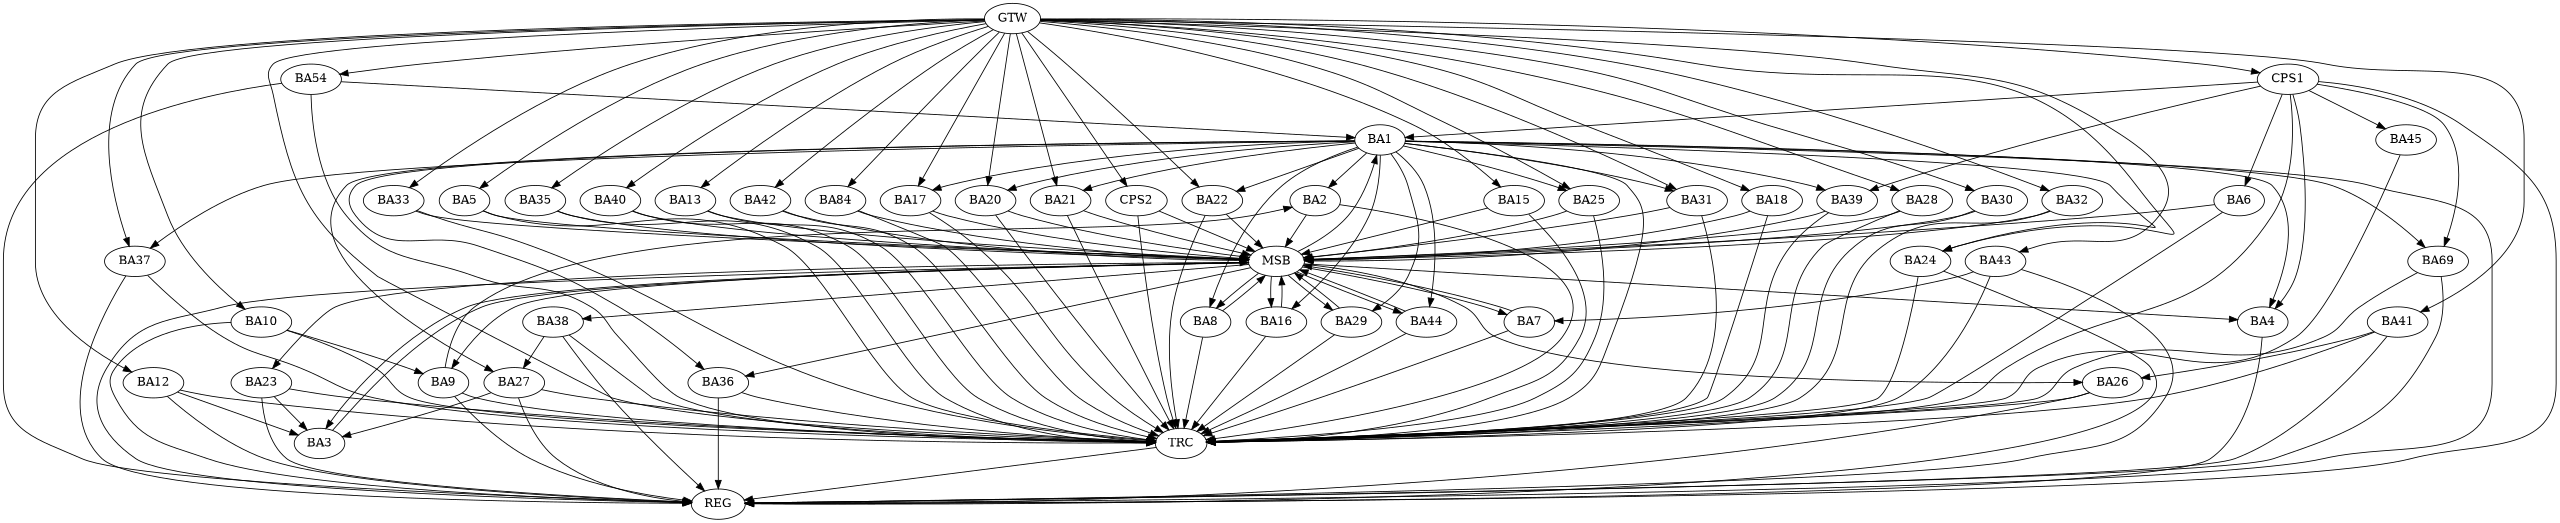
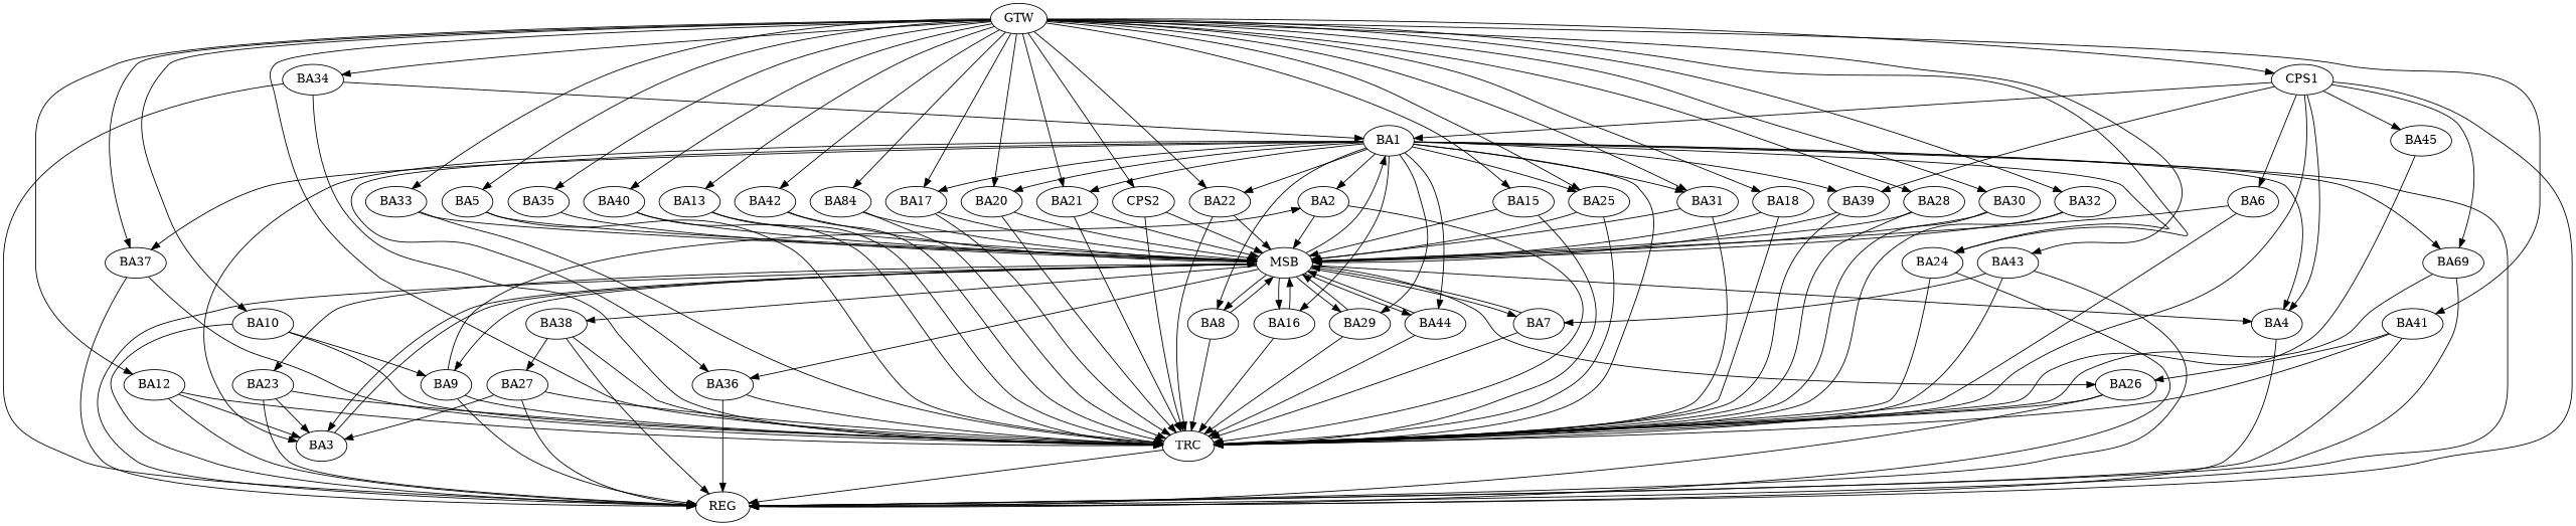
  strict digraph {
    n1 [label=BA1]
    n2 [label=BA2]
    n3 [label=BA3]
    n4 [label=BA4]
    n5 [label=BA8]
    n6 [label=BA16]
    n7 [label=BA17]
    n8 [label=BA69]
    n9 [label=BA20]
    n10 [label=BA21]
    n11 [label=BA22]
    n12 [label=BA24]
    n13 [label=BA25]
    n14 [label=BA29]
    n15 [label=BA31]
    n16 [label=BA36]
    n17 [label=BA37]
    n18 [label=BA39]
    n19 [label=BA44]
    n20 [label=REG]
    n21 [label=TRC]
    n22 [label=MSB]
    n23 [label=BA7]
    n24 [label=BA9]
    n25 [label=BA23]
    n26 [label=BA26]
    n27 [label=BA38]
    n28 [label=BA5]
    n29 [label=BA6]
    n30 [label=BA10]
    n31 [label=BA12]
    n32 [label=BA13]
    n33 [label=BA84]
    n34 [label=BA15]
    n35 [label=BA18]
    n36 [label=BA27]
    n37 [label=BA28]
    n38 [label=BA30]
    n39 [label=BA32]
    n40 [label=BA33]
-   n41 [label=BA54]
+   n41 [label=BA34]
    n42 [label=BA35]
    n43 [label=BA40]
    n44 [label=BA41]
    n45 [label=BA42]
    n46 [label=BA43]
    n47 [label=BA45]
    n48 [label=CPS1]
    n49 [label=CPS2]
    n50 [label=GTW]
    n1 -> n2
-   n1 -> n36
+   n1 -> n3
    n1 -> n4
    n1 -> n5
    n1 -> n6
    n1 -> n7
    n1 -> n8
    n1 -> n9
    n1 -> n10
    n1 -> n11
    n1 -> n12
    n1 -> n13
    n1 -> n14
    n1 -> n15
    n1 -> n16
    n1 -> n17
    n1 -> n18
    n1 -> n19
    n1 -> n20
    n1 -> n21
    n2 -> n21
    n2 -> n22
    n3 -> n22
    n4 -> n20
    n5 -> n21
    n5 -> n22
    n6 -> n21
    n6 -> n22
    n7 -> n21
    n7 -> n22
    n8 -> n20
    n8 -> n21
    n9 -> n21
    n9 -> n22
    n10 -> n21
    n10 -> n22
    n11 -> n21
    n11 -> n22
    n12 -> n20
    n12 -> n21
    n13 -> n21
    n13 -> n22
    n14 -> n21
    n14 -> n22
    n15 -> n21
    n15 -> n22
    n16 -> n20
    n16 -> n21
    n17 -> n20
    n17 -> n21
    n18 -> n21
    n18 -> n22
    n19 -> n21
    n19 -> n22
    n21 -> n20
    n22 -> n1
    n22 -> n3
    n22 -> n4
    n22 -> n5
    n22 -> n6
    n22 -> n14
    n22 -> n16
    n22 -> n19
    n22 -> n20
    n22 -> n23
    n22 -> n24
    n22 -> n25
    n22 -> n26
    n22 -> n27
    n23 -> n21
    n23 -> n22
    n24 -> n2
    n24 -> n20
    n24 -> n21
    n25 -> n3
    n25 -> n20
    n25 -> n21
    n26 -> n20
    n26 -> n21
    n27 -> n20
    n27 -> n21
    n27 -> n36
    n28 -> n21
    n28 -> n22
    n29 -> n21
    n29 -> n22
    n30 -> n20
    n30 -> n21
    n30 -> n24
    n31 -> n3
    n31 -> n20
    n31 -> n21
    n32 -> n21
    n32 -> n22
    n33 -> n21
    n33 -> n22
    n34 -> n21
    n34 -> n22
    n35 -> n21
    n35 -> n22
    n36 -> n3
    n36 -> n20
    n36 -> n21
    n37 -> n21
    n37 -> n22
    n38 -> n21
    n38 -> n22
    n39 -> n21
    n39 -> n22
    n40 -> n21
    n40 -> n22
    n41 -> n1
    n41 -> n20
    n41 -> n21
-   n42 -> n21
    n42 -> n22
    n43 -> n21
    n43 -> n22
    n44 -> n20
    n44 -> n21
    n44 -> n26
    n45 -> n21
    n45 -> n22
    n46 -> n20
    n46 -> n21
    n46 -> n23
    n47 -> n21
    n48 -> n1
    n48 -> n4
    n48 -> n8
    n48 -> n18
    n48 -> n20
    n48 -> n21
    n48 -> n29
    n48 -> n47
    n49 -> n21
    n49 -> n22
    n50 -> n7
    n50 -> n9
    n50 -> n10
    n50 -> n11
    n50 -> n12
    n50 -> n13
    n50 -> n15
    n50 -> n17
    n50 -> n21
    n50 -> n28
    n50 -> n30
    n50 -> n31
    n50 -> n32
    n50 -> n33
    n50 -> n34
    n50 -> n35
    n50 -> n37
    n50 -> n38
    n50 -> n39
    n50 -> n40
    n50 -> n41
    n50 -> n42
    n50 -> n43
    n50 -> n44
    n50 -> n45
    n50 -> n46
    n50 -> n48
    n50 -> n49
  }
